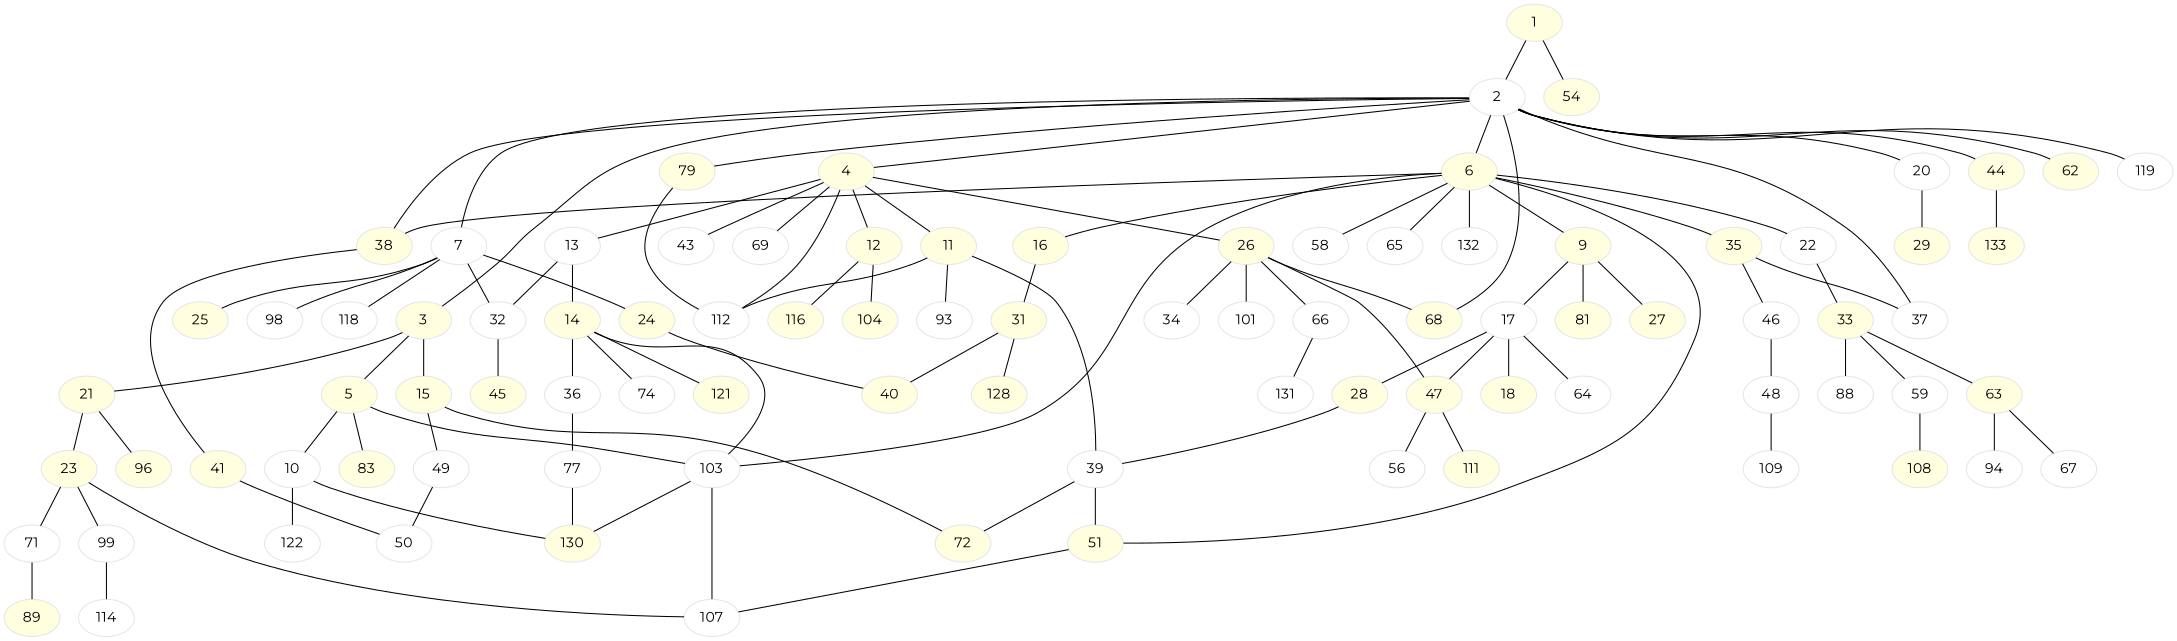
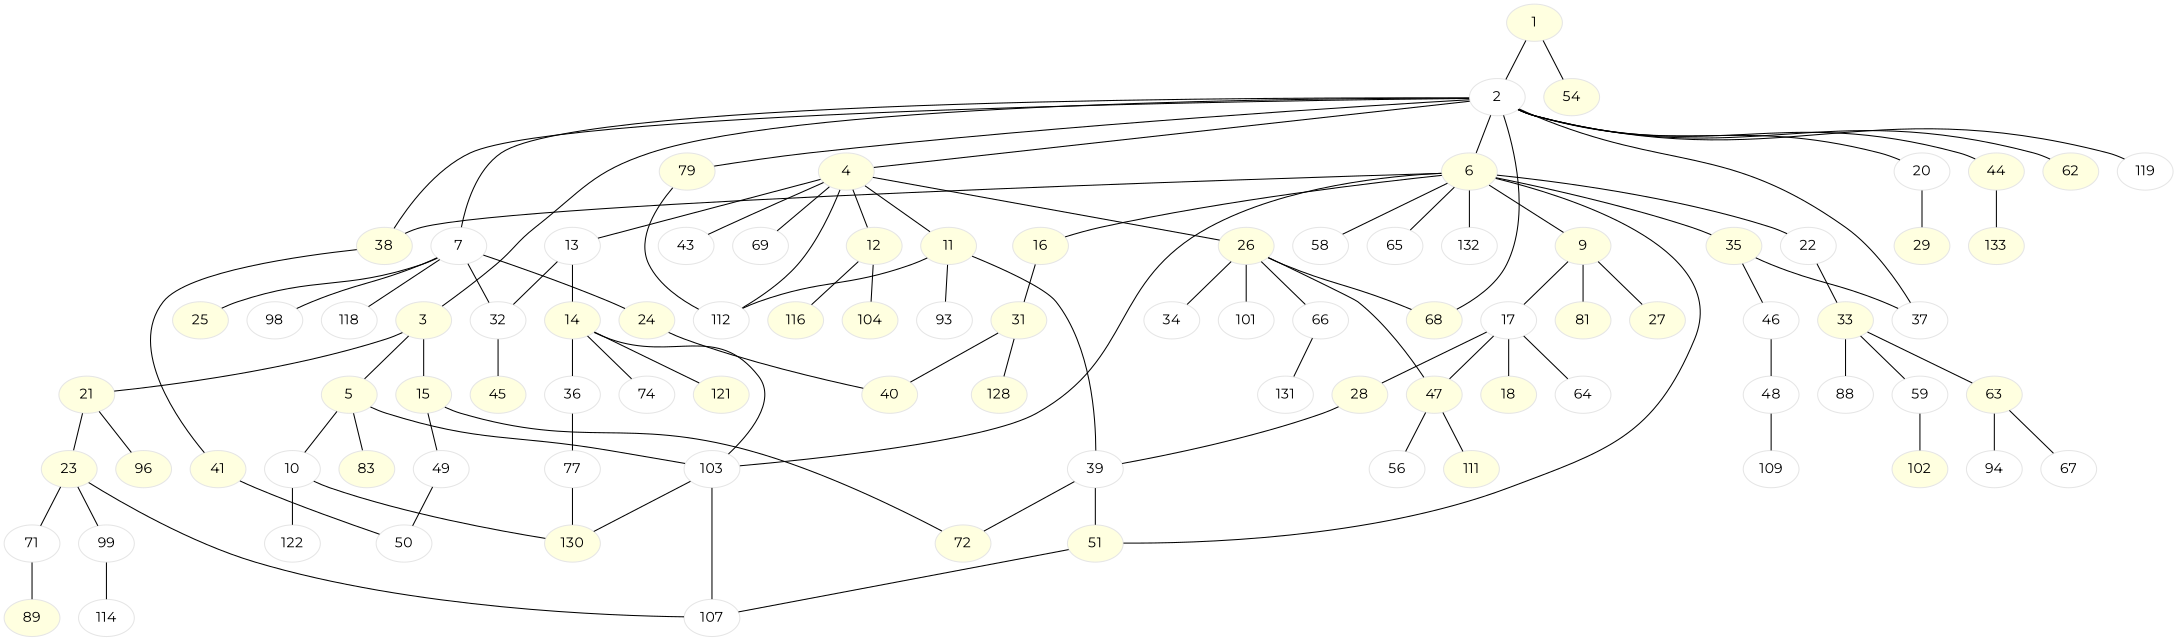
  graph {
    fontname=Montserrat
    node [color=gray90 fillcolor=lightyellow fontname=Montserrat style=filled]
    edge [fontname=Montserrat]
    1 [super="+19"]
    2 [fillcolor=white super="+60"]
    54 [super="+87"]
    3 [super="+95"]
    4 [super="+30"]
    6 [super="+8"]
    7 [fillcolor=white super="+80"]
    20 [fillcolor=white]
    37 [fillcolor=white]
    38 [super="+82"]
    44
    62
    68 [super="+106"]
    79
    119 [fillcolor=white]
    5 [super="+61"]
    15 [super="+110"]
    21 [super="+53"]
    11 [super="+76"]
    12
    13 [fillcolor=white]
    26
    43 [fillcolor=white]
    69 [fillcolor=white]
    112 [fillcolor=white super="+127"]
    103 [fillcolor=white super="+124"]
    9 [super="+86"]
    16 [super="+75"]
    22 [fillcolor=white]
    35 [super="+120"]
    51 [super="+123"]
    58 [fillcolor=white]
    65 [fillcolor=white]
    132 [fillcolor=white]
    24
    25 [super="+78"]
    32 [fillcolor=white]
    98 [fillcolor=white]
    118 [fillcolor=white]
    29 [super="+52"]
    41
    133
    10 [fillcolor=white super="+90"]
    83 [super="+125"]
    49 [fillcolor=white]
    72 [super="+105"]
    23 [super="+92"]
    96
    39 [fillcolor=white super="+73"]
    93 [fillcolor=white super="+113"]
    104
    116
    14 [super="+57"]
    47 [super="+55"]
    34 [fillcolor=white]
    66 [fillcolor=white]
    101 [fillcolor=white]
    122 [fillcolor=white]
    130
    107 [fillcolor=white]
    17 [fillcolor=white]
    27
    81
    31 [super="+84"]
    33 [super="+42"]
    46 [fillcolor=white]
    40 [super="+126"]
    45
    18
    28
    64 [fillcolor=white]
    36 [fillcolor=white super="+108"]
    74 [fillcolor=white]
    121
    77 [fillcolor=white]
    50 [fillcolor=white super="+70"]
    128
    56 [fillcolor=white]
    111 [super="+115"]
    71 [fillcolor=white super="+91"]
    99 [fillcolor=white]
    59 [fillcolor=white super="+129"]
    63 [super="+117"]
    88 [fillcolor=white]
    89
    114 [fillcolor=white]
    131 [fillcolor=white]
-   102 [label=108]
+   102
    67 [fillcolor=white]
    94 [fillcolor=white]
    48 [fillcolor=white super="+100"]
    109 [fillcolor=white]
    1 -- 2
    1 -- 54
    2 -- 3
    2 -- 4
    2 -- 6
    2 -- 7
    2 -- 20
    2 -- 37
    2 -- 38
    2 -- 44
    2 -- 62
    2 -- 68
    2 -- 79
    2 -- 119
    3 -- 5
    3 -- 15
    3 -- 21
    4 -- 11
    4 -- 12
    4 -- 13
    4 -- 26
    4 -- 43
    4 -- 69
    4 -- 112
    6 -- 38
    6 -- 103
    6 -- 9
    6 -- 16
    6 -- 22
    6 -- 35
    6 -- 51
    6 -- 58
    6 -- 65
    6 -- 132
    7 -- 24
    7 -- 25
    7 -- 32
    7 -- 98
    7 -- 118
    20 -- 29
    38 -- 41
    44 -- 133
    79 -- 112
    5 -- 103
    5 -- 10
    5 -- 83
    15 -- 49
    15 -- 72
    21 -- 23
    21 -- 96
    11 -- 112
    11 -- 39
    11 -- 93
    12 -- 104
    12 -- 116
    13 -- 32
    13 -- 14
    26 -- 68
    26 -- 47
    26 -- 34
    26 -- 66
    26 -- 101
    103 -- 130
    103 -- 107
    9 -- 17
    9 -- 27
    9 -- 81
    16 -- 31
    22 -- 33
    35 -- 37
    35 -- 46
    51 -- 107
    24 -- 40
    32 -- 45
    41 -- 50
    10 -- 122
    10 -- 130
    49 -- 50
    23 -- 107
    23 -- 71
    23 -- 99
    39 -- 51
    39 -- 72
    14 -- 103
    14 -- 36
    14 -- 74
    14 -- 121
    47 -- 56
    47 -- 111
    66 -- 131
    17 -- 47
    17 -- 18
    17 -- 28
    17 -- 64
    31 -- 40
    31 -- 128
    33 -- 59
    33 -- 63
    33 -- 88
    46 -- 48
    28 -- 39
    36 -- 77
    77 -- 130
    71 -- 89
    99 -- 114
    59 -- 102
    63 -- 67
    63 -- 94
    48 -- 109
  }
